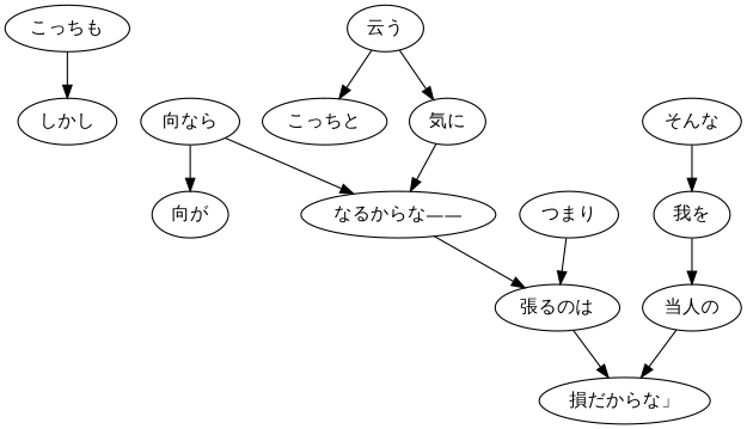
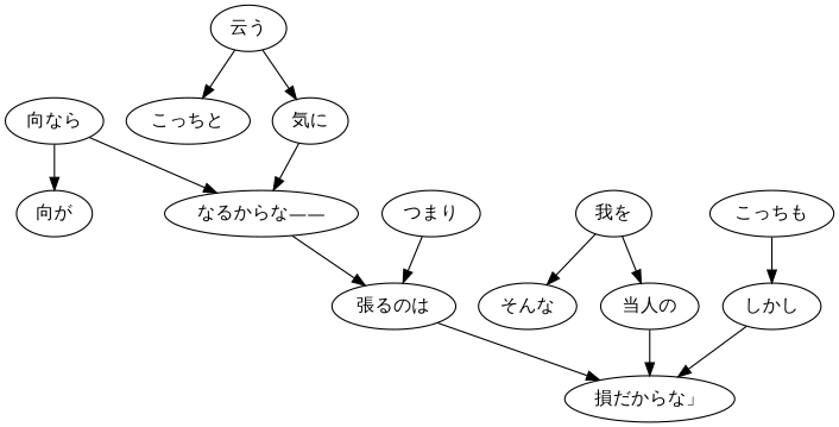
  digraph {
    n1 [label="しかし"]
    n2 [label="損だからな」"]
    n3 [label="向が"]
    n4 [label="向なら"]
    n5 [label="なるからな——"]
    n6 [label="張るのは"]
    n7 [label="こっちも"]
    n8 [label="こっちと"]
    n9 [label="云う"]
    n10 [label="気に"]
    n11 [label="つまり"]
    n12 [label="そんな"]
    n13 [label="我を"]
    n14 [label="当人の"]
+   n1 -> n2
    n4 -> n3
    n4 -> n5
    n5 -> n6
    n6 -> n2
    n7 -> n1
    n9 -> n8
    n9 -> n10
    n10 -> n5
    n11 -> n6
-   n12 -> n13
+   n13 -> n12
    n13 -> n14
    n14 -> n2
  }
